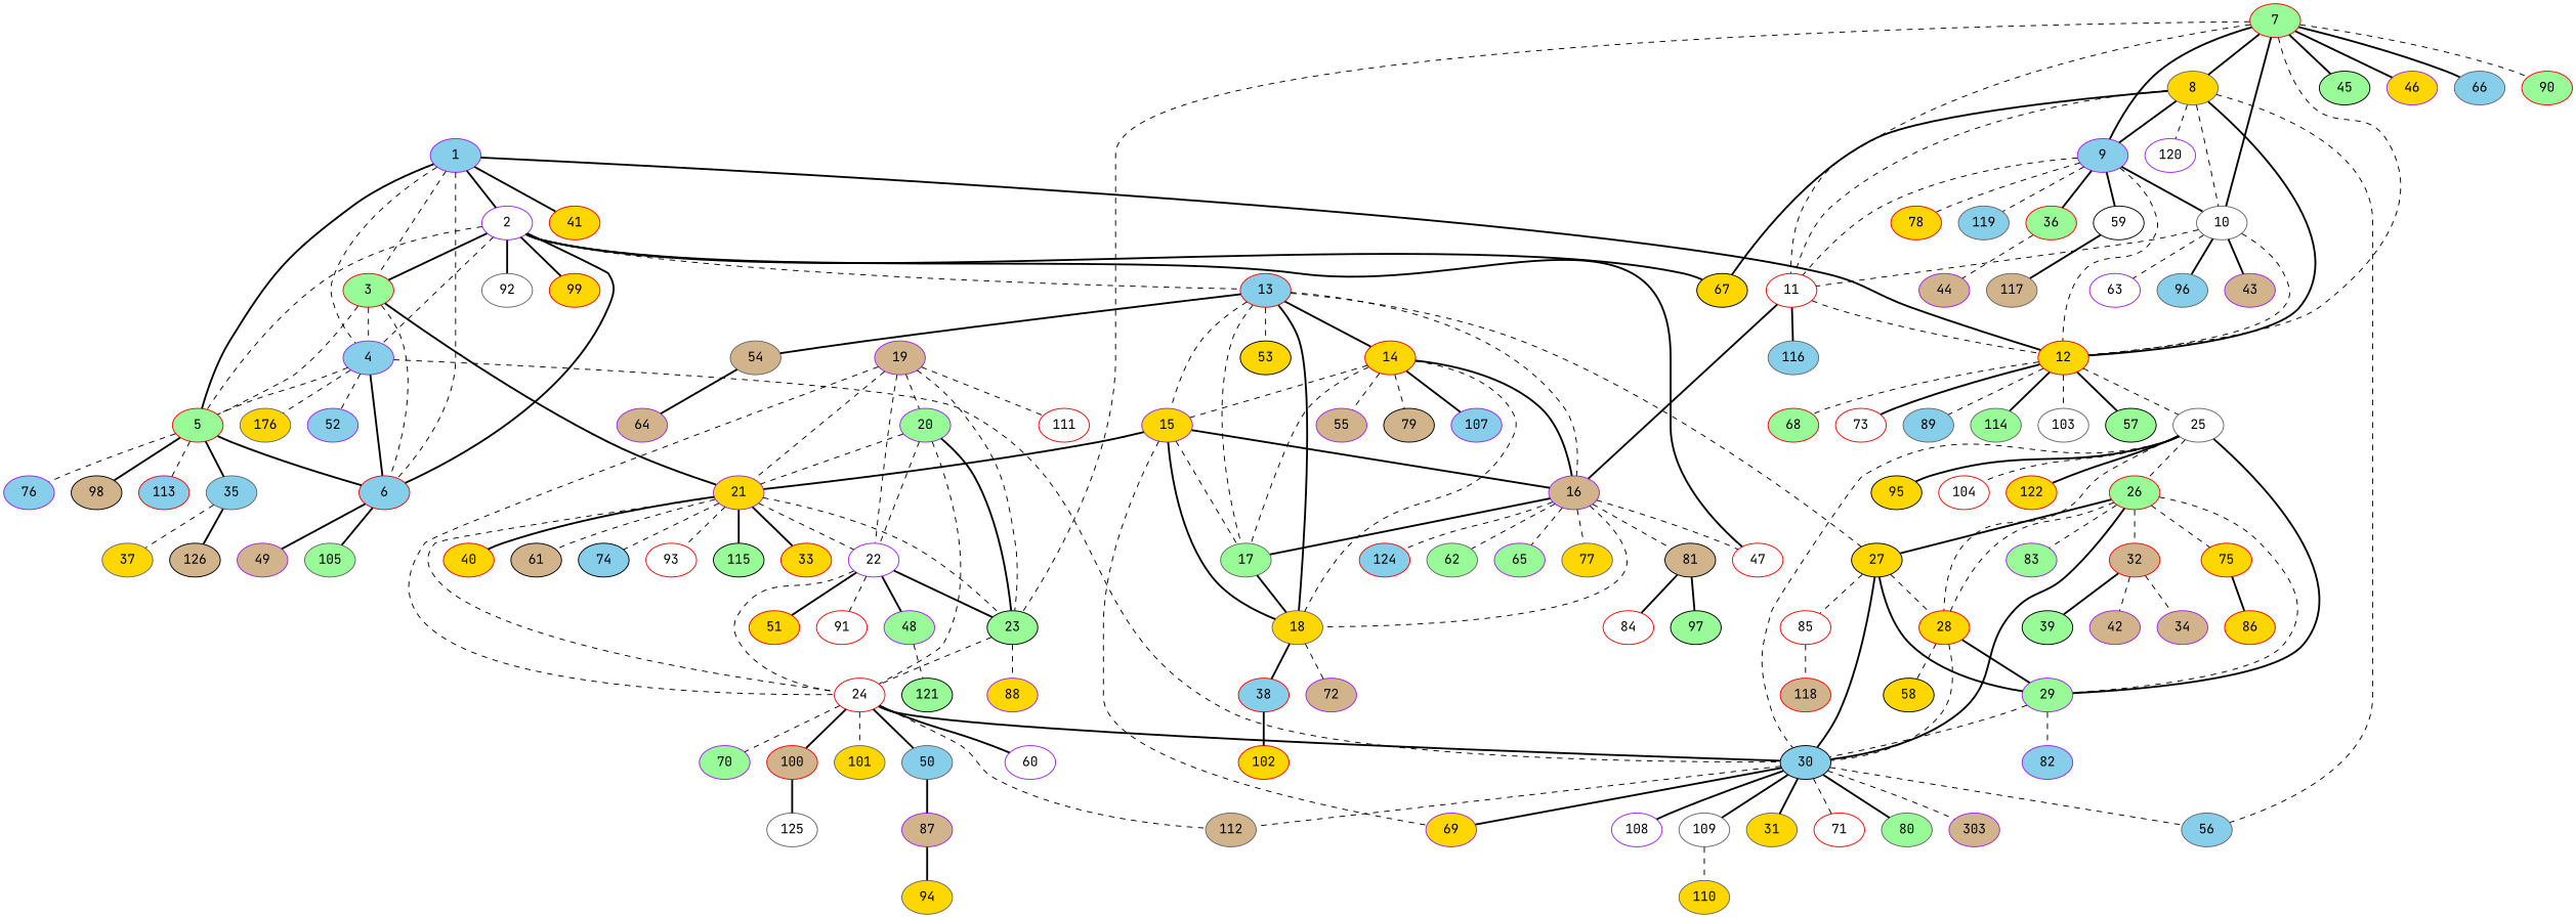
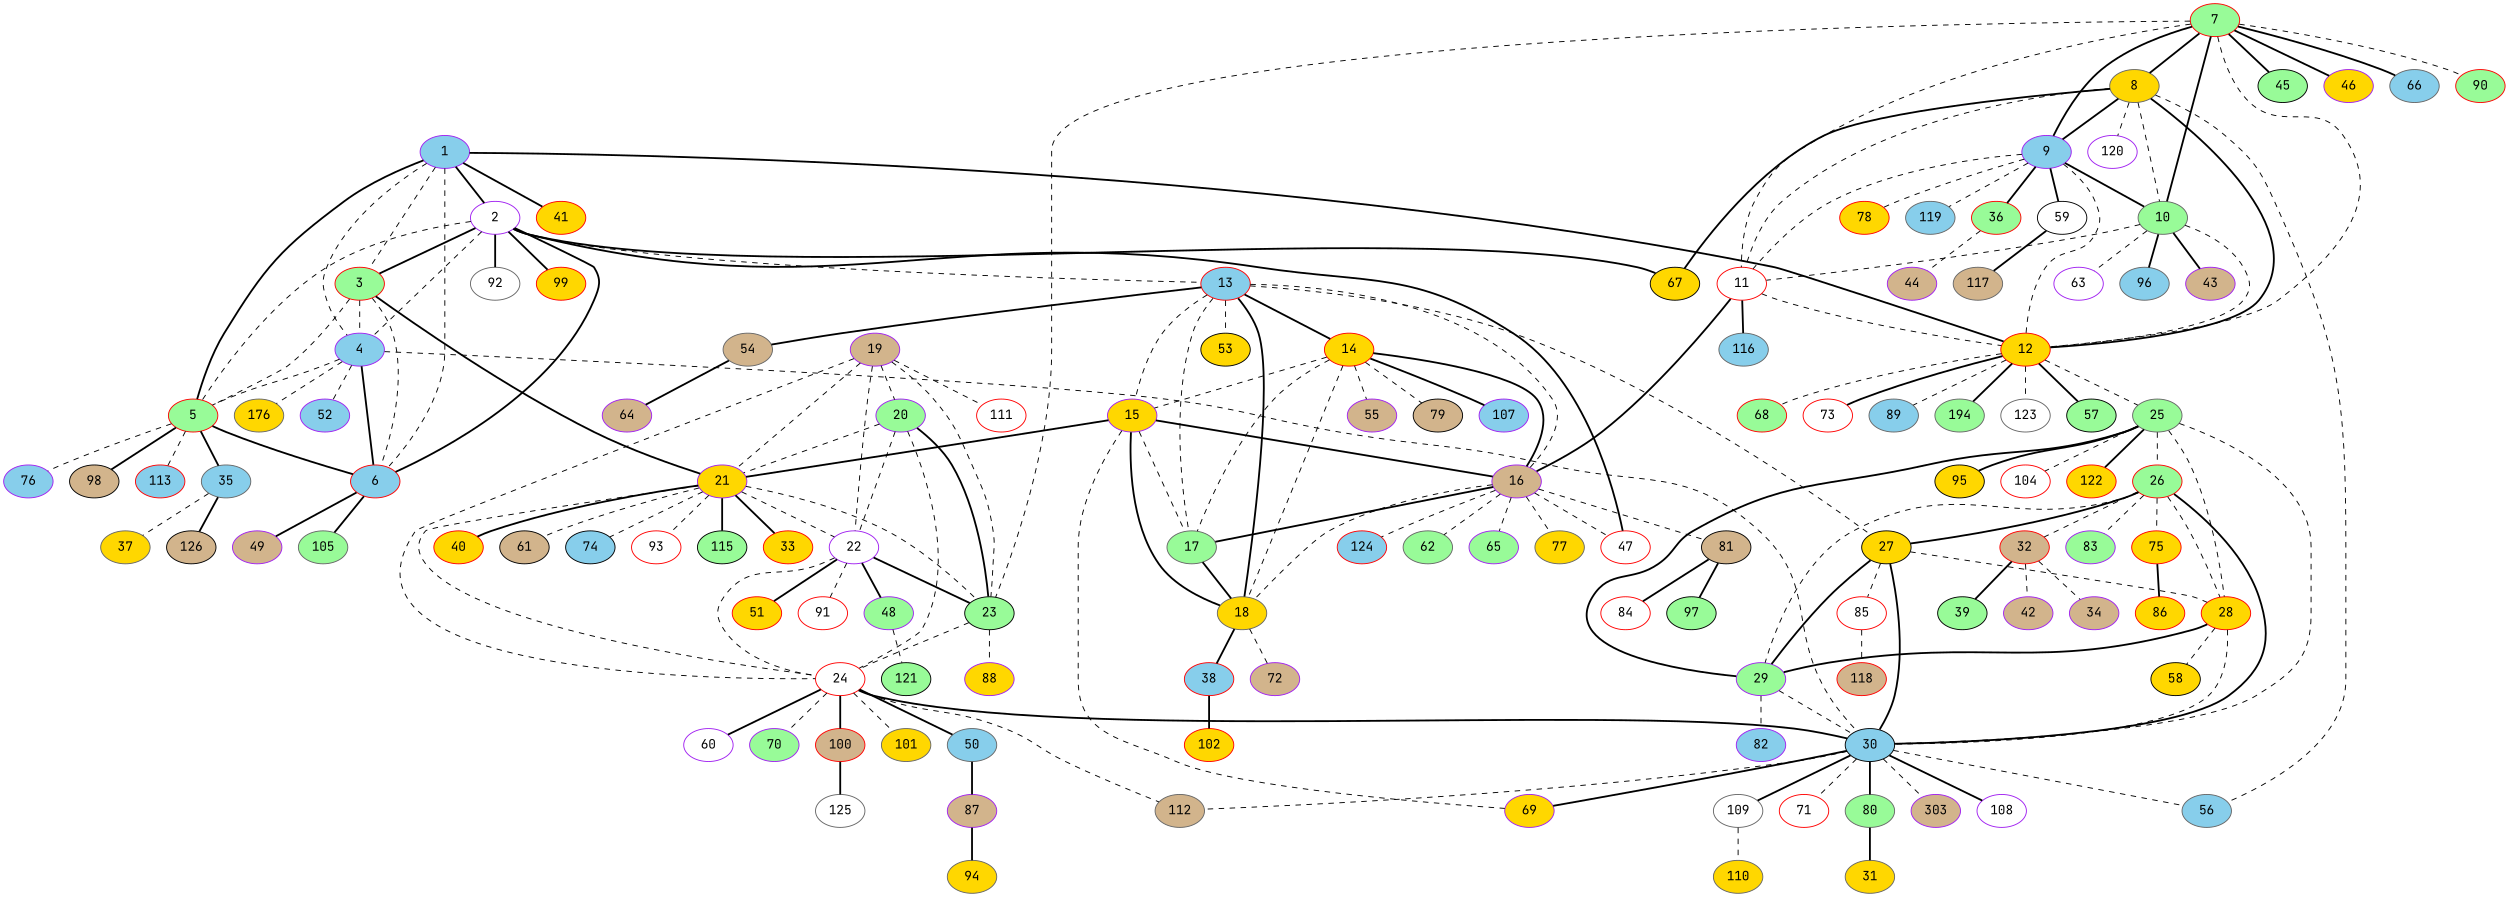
  graph {
    fontname="JetBrains Mono"
    node [color=red fillcolor=gold fontname="JetBrains Mono" style=filled]
    edge [fontname="JetBrains Mono" style=dashed]
    1 [color=purple fillcolor=skyblue]
    2 [color=purple fillcolor=white]
    3 [fillcolor=palegreen]
    4 [color=purple fillcolor=skyblue]
    5 [fillcolor=palegreen]
    6 [fillcolor=skyblue]
    12
    41
    13 [fillcolor=skyblue]
    47 [fillcolor=white]
    67 [color=black]
    92 [color=gray40 fillcolor=white]
    99
    21 [color=purple]
    30 [color=black fillcolor=skyblue]
    52 [color=purple fillcolor=skyblue]
    n17 [color=gray40 label=176]
    35 [color=gray40 fillcolor=skyblue]
    76 [color=purple fillcolor=skyblue]
    98 [color=black fillcolor=tan]
    113 [fillcolor=skyblue]
    49 [color=purple fillcolor=tan]
    105 [color=gray40 fillcolor=palegreen]
-   25 [color=gray40 fillcolor=white]
+   25 [color=gray40 fillcolor=palegreen]
    57 [color=black fillcolor=palegreen]
    68 [fillcolor=palegreen]
    73 [fillcolor=white]
    89 [color=gray40 fillcolor=skyblue]
-   114 [color=gray40 fillcolor=palegreen]
-   123 [color=gray40 fillcolor=white label=103]
+   114 [color=gray40 fillcolor=palegreen label=194]
+   123 [color=gray40 fillcolor=white]
    16 [color=purple fillcolor=tan]
    14
    15 [color=purple]
    17 [color=gray40 fillcolor=palegreen]
    18 [color=gray40]
    27 [color=black]
    53 [color=black]
    54 [color=gray40 fillcolor=tan]
    23 [color=black fillcolor=palegreen]
    22 [color=purple fillcolor=white]
    24 [fillcolor=white]
    33
    40
    61 [color=black fillcolor=tan]
    74 [color=black fillcolor=skyblue]
    93 [fillcolor=white]
    115 [color=black fillcolor=palegreen]
    56 [color=gray40 fillcolor=skyblue]
    69 [color=purple]
    112 [color=gray40 fillcolor=tan]
    31 [color=gray40]
    71 [fillcolor=white]
    80 [color=gray40 fillcolor=palegreen]
    n54 [color=purple fillcolor=tan label=303]
    108 [color=purple fillcolor=white]
    109 [color=gray40 fillcolor=white]
    37 [color=gray40]
    126 [color=black fillcolor=tan]
    7 [fillcolor=palegreen]
    8 [color=gray40]
    9 [color=purple fillcolor=skyblue]
-   10 [color=gray40 fillcolor=white]
+   10 [color=gray40 fillcolor=palegreen]
    11 [fillcolor=white]
    45 [color=black fillcolor=palegreen]
    46 [color=purple]
    66 [color=gray40 fillcolor=skyblue]
    90 [fillcolor=palegreen]
    120 [color=purple fillcolor=white]
    36 [fillcolor=palegreen]
    59 [color=black fillcolor=white]
    78
    119 [color=gray40 fillcolor=skyblue]
    43 [color=purple fillcolor=tan]
    63 [color=purple fillcolor=white]
    96 [color=gray40 fillcolor=skyblue]
    116 [color=gray40 fillcolor=skyblue]
    88 [color=purple]
    44 [color=purple fillcolor=tan]
    117 [color=gray40 fillcolor=tan]
    62 [color=gray40 fillcolor=palegreen]
    65 [color=purple fillcolor=palegreen]
    77 [color=gray40]
    81 [color=black fillcolor=tan]
    124 [fillcolor=skyblue]
    26 [fillcolor=palegreen]
    28
    29 [color=purple fillcolor=palegreen]
    95 [color=black]
    104 [fillcolor=white]
    122
    55 [color=purple fillcolor=tan]
    79 [color=black fillcolor=tan]
    107 [color=purple fillcolor=skyblue]
    38 [fillcolor=skyblue]
    72 [color=purple fillcolor=tan]
    85 [fillcolor=white]
    64 [color=purple fillcolor=tan]
    84 [fillcolor=white]
    97 [color=black fillcolor=palegreen]
    102
    19 [color=purple fillcolor=tan]
    20 [color=purple fillcolor=palegreen]
    111 [fillcolor=white]
    48 [color=purple fillcolor=palegreen]
    51
    91 [fillcolor=white]
    50 [color=gray40 fillcolor=skyblue]
    60 [color=purple fillcolor=white]
    70 [color=purple fillcolor=palegreen]
    100 [fillcolor=tan]
    101 [color=gray40]
    121 [color=black fillcolor=palegreen]
    87 [color=purple fillcolor=tan]
    125 [color=gray40 fillcolor=white]
    32 [fillcolor=tan]
    75
    83 [color=purple fillcolor=palegreen]
    58 [color=black]
    82 [color=purple fillcolor=skyblue]
    34 [color=purple fillcolor=tan]
    39 [color=black fillcolor=palegreen]
    42 [color=purple fillcolor=tan]
    86
    118 [fillcolor=tan]
    110 [color=gray40]
    94 [color=gray40]
    1 -- 2 [style=bold]
    1 -- 3
    1 -- 4
    1 -- 5 [style=bold]
    1 -- 6
    1 -- 12 [style=bold]
    1 -- 41 [style=bold]
    2 -- 3 [style=bold]
    2 -- 4
    2 -- 5
    2 -- 6 [style=bold]
    2 -- 13
    2 -- 47 [style=bold]
    2 -- 67 [style=bold]
    2 -- 92 [style=bold]
    2 -- 99 [style=bold]
    3 -- 4
    3 -- 5
    3 -- 6
    3 -- 21 [style=bold]
    4 -- 5
    4 -- 6 [style=bold]
    4 -- 30
    4 -- 52
    4 -- n17
    5 -- 6 [style=bold]
    5 -- 35 [style=bold]
    5 -- 76
    5 -- 98 [style=bold]
    5 -- 113
    6 -- 49 [style=bold]
    6 -- 105 [style=bold]
    12 -- 25
    12 -- 57 [style=bold]
    12 -- 68
    12 -- 73 [style=bold]
    12 -- 89
    12 -- 114 [style=bold]
    12 -- 123
    13 -- 16
    13 -- 14 [style=bold]
    13 -- 15
    13 -- 17
    13 -- 18 [style=bold]
    13 -- 27
    13 -- 53
    13 -- 54 [style=bold]
    21 -- 23
    21 -- 22
    21 -- 24
    21 -- 33 [style=bold]
    21 -- 40 [style=bold]
    21 -- 61
    21 -- 74
    21 -- 93
    21 -- 115 [style=bold]
    30 -- 56
    30 -- 69 [style=bold]
    30 -- 112
-   30 -- 31 [style=bold]
+   80 -- 31 [style=bold]
    30 -- 71
    30 -- 80 [style=bold]
    30 -- n54
    30 -- 108 [style=bold]
    30 -- 109 [style=bold]
    35 -- 37
    35 -- 126 [style=bold]
    25 -- 30
    25 -- 26
    25 -- 28
    25 -- 29 [style=bold]
    25 -- 95 [style=bold]
    25 -- 104
    25 -- 122 [style=bold]
    16 -- 47
    16 -- 17 [style=bold]
    16 -- 18
    16 -- 62
    16 -- 65
    16 -- 77
    16 -- 81
    16 -- 124
    14 -- 16 [style=bold]
    14 -- 15
    14 -- 17
    14 -- 18
    14 -- 55
    14 -- 79
    14 -- 107 [style=bold]
    15 -- 21 [style=bold]
    15 -- 16 [style=bold]
    15 -- 17
    15 -- 18 [style=bold]
    15 -- 69
    17 -- 18 [style=bold]
    18 -- 38 [style=bold]
    18 -- 72
    27 -- 30 [style=bold]
    27 -- 28
    27 -- 29 [style=bold]
    27 -- 85
    54 -- 64 [style=bold]
    23 -- 24
    23 -- 88
    22 -- 23 [style=bold]
    22 -- 24
    22 -- 48 [style=bold]
    22 -- 51 [style=bold]
    22 -- 91
    24 -- 30 [style=bold]
    24 -- 112
    24 -- 50 [style=bold]
    24 -- 60 [style=bold]
    24 -- 70
    24 -- 100 [style=bold]
    24 -- 101
    109 -- 110
    7 -- 12
    7 -- 23
    7 -- 8 [style=bold]
    7 -- 9 [style=bold]
    7 -- 10 [style=bold]
    7 -- 11
    7 -- 45 [style=bold]
    7 -- 46 [style=bold]
    7 -- 66 [style=bold]
    7 -- 90
    8 -- 12 [style=bold]
    8 -- 67 [style=bold]
    8 -- 56
    8 -- 9 [style=bold]
    8 -- 10
    8 -- 11
    8 -- 120
    9 -- 12
    9 -- 10 [style=bold]
    9 -- 11
    9 -- 36 [style=bold]
    9 -- 59 [style=bold]
    9 -- 78
    9 -- 119
    10 -- 12
    10 -- 11
    10 -- 43 [style=bold]
    10 -- 63
    10 -- 96 [style=bold]
    11 -- 12
    11 -- 16 [style=bold]
    11 -- 116 [style=bold]
    36 -- 44
    59 -- 117 [style=bold]
    81 -- 84 [style=bold]
    81 -- 97 [style=bold]
    26 -- 30 [style=bold]
    26 -- 27 [style=bold]
    26 -- 28
    26 -- 29
    26 -- 32
    26 -- 75
    26 -- 83
    28 -- 30
    28 -- 29 [style=bold]
    28 -- 58
    29 -- 30
    29 -- 82
    38 -- 102 [style=bold]
    85 -- 118
    19 -- 21
    19 -- 23
    19 -- 22
    19 -- 24
    19 -- 20
    19 -- 111
    20 -- 21
    20 -- 23 [style=bold]
    20 -- 22
    20 -- 24
    48 -- 121
    50 -- 87 [style=bold]
    100 -- 125 [style=bold]
    87 -- 94 [style=bold]
    32 -- 34
    32 -- 39 [style=bold]
    32 -- 42
    75 -- 86 [style=bold]
  }
